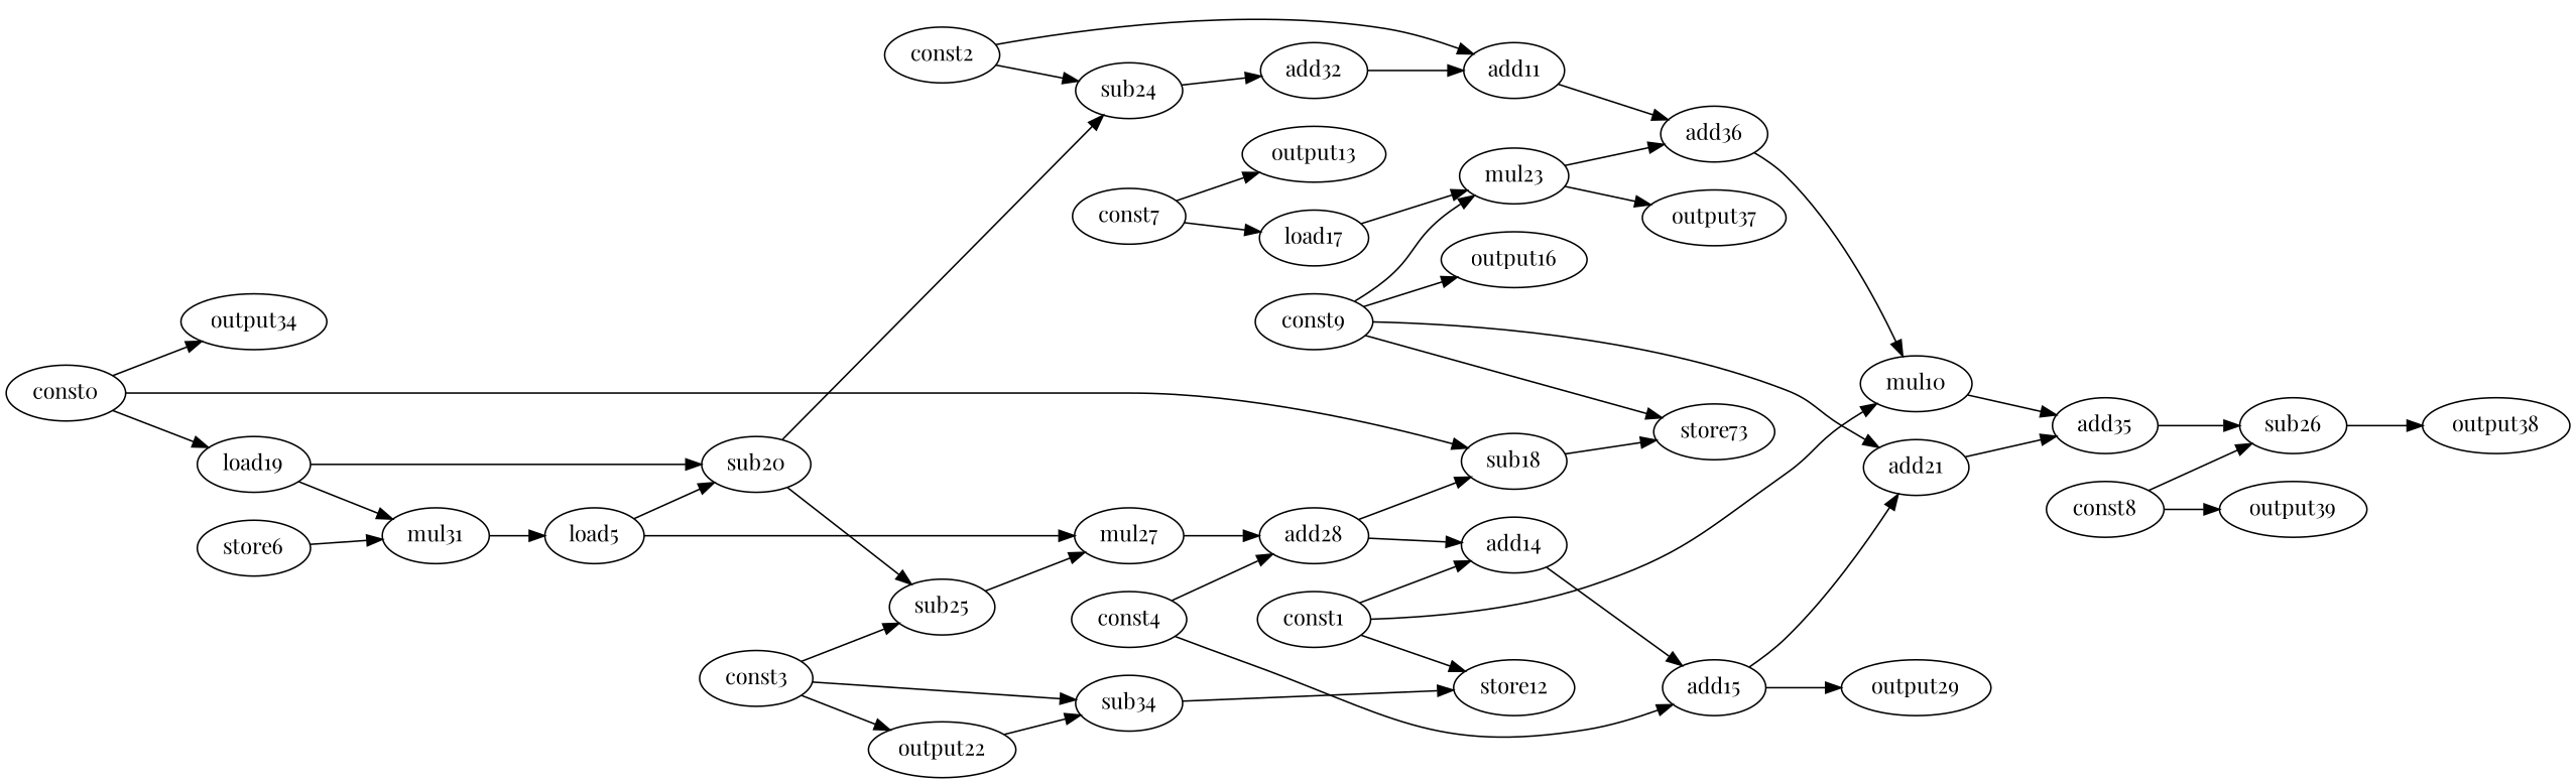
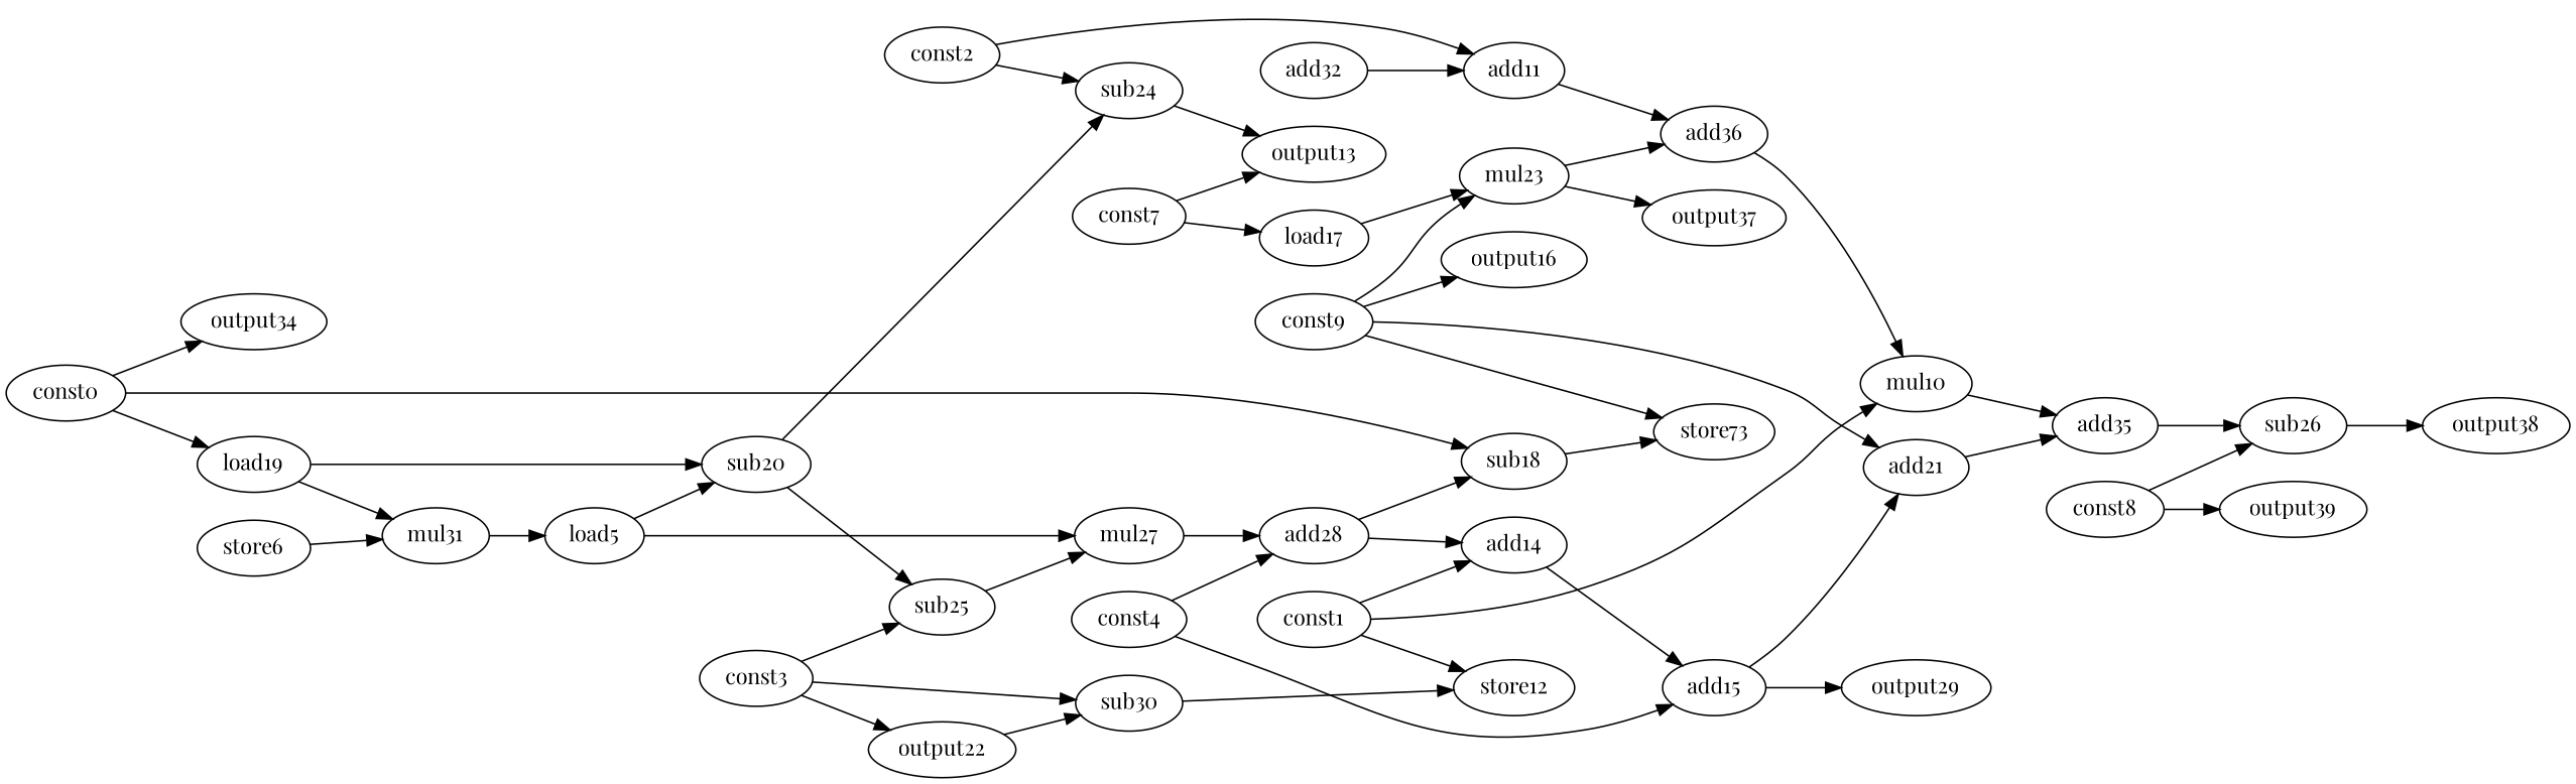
  digraph {
    fontname="Playfair Display"
    rankdir=LR
    node [fontname="Playfair Display" opcode=const]
    edge [fontname="Playfair Display" operand=0]
    sub18 [opcode=sub]
    const0
    load19 [opcode=load]
    output34 [opcode=output]
    n5 [label=store73 opcode=store]
    sub20 [opcode=sub]
    mul31 [opcode=mul]
    mul10 [opcode=mul]
    const1
    store12 [opcode=store]
    add14 [opcode=add]
    add35 [opcode=add]
    add15 [opcode=add]
    add11 [opcode=add]
    const2
    sub24 [opcode=sub]
    add36 [opcode=add]
    add32 [opcode=add]
    output22 [opcode=output]
    const3
    sub25 [opcode=sub]
-   sub30 [opcode=sub label=sub34]
+   sub30 [opcode=sub]
    mul27 [opcode=mul]
    const4
    add28 [opcode=add]
    add21 [opcode=add]
    output29 [opcode=output]
    load5 [opcode=load]
    n29 [label=store6]
    output13 [opcode=output]
    const7
    load17 [opcode=load]
    mul23 [opcode=mul]
    sub26 [opcode=sub]
    const8
    output39 [opcode=output]
    output38 [opcode=output]
    output16 [opcode=output]
    const9
    output37 [opcode=output]
    sub18 -> n5 [operand=1]
    const0 -> sub18
    const0 -> load19
    const0 -> output34
    load19 -> sub20
    load19 -> mul31
    sub20 -> sub24 [operand=1]
    sub20 -> sub25 [operand=1]
    mul31 -> load5
    mul10 -> add35
    const1 -> mul10
    const1 -> store12
    const1 -> add14
    add14 -> add15 [operand=1]
    add35 -> sub26 [operand=1]
    add15 -> add21 [operand=1]
    add15 -> output29
    add11 -> add36
    const2 -> add11 [operand=1]
    const2 -> sub24
-   sub24 -> add32
+   sub24 -> output13
    add36 -> mul10 [operand=1]
    add32 -> add11
    output22 -> sub30
    const3 -> output22
    const3 -> sub25
    const3 -> sub30 [operand=1]
    sub25 -> mul27
    sub30 -> store12 [operand=1]
    mul27 -> add28
    const4 -> add15
    const4 -> add28 [operand=1]
    add28 -> sub18 [operand=1]
    add28 -> add14 [operand=1]
    add21 -> add35 [operand=1]
    load5 -> sub20 [operand=1]
    load5 -> mul27 [operand=1]
    n29 -> mul31 [operand=1]
    const7 -> output13
    const7 -> load17
    load17 -> mul23
    mul23 -> add36 [operand=1]
    mul23 -> output37
    sub26 -> output38
    const8 -> sub26
    const8 -> output39
    const9 -> n5
    const9 -> add21
    const9 -> mul23 [operand=1]
    const9 -> output16
  }
